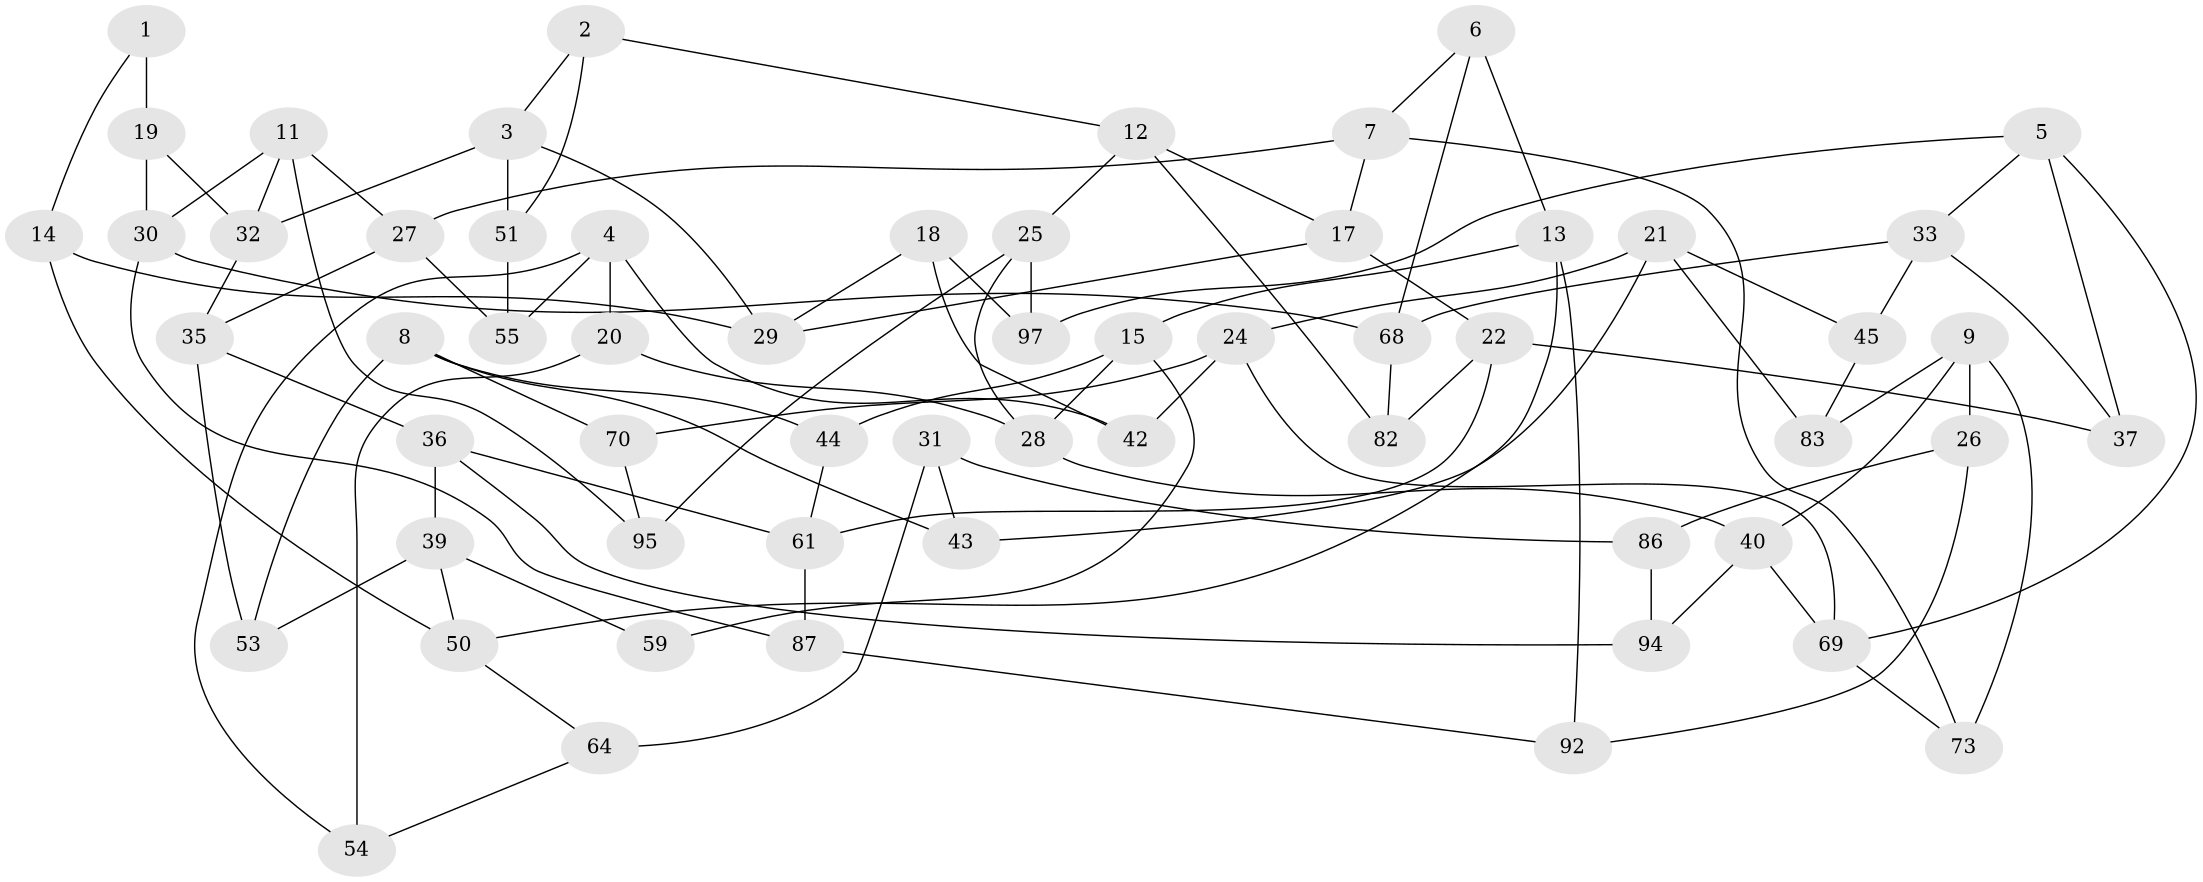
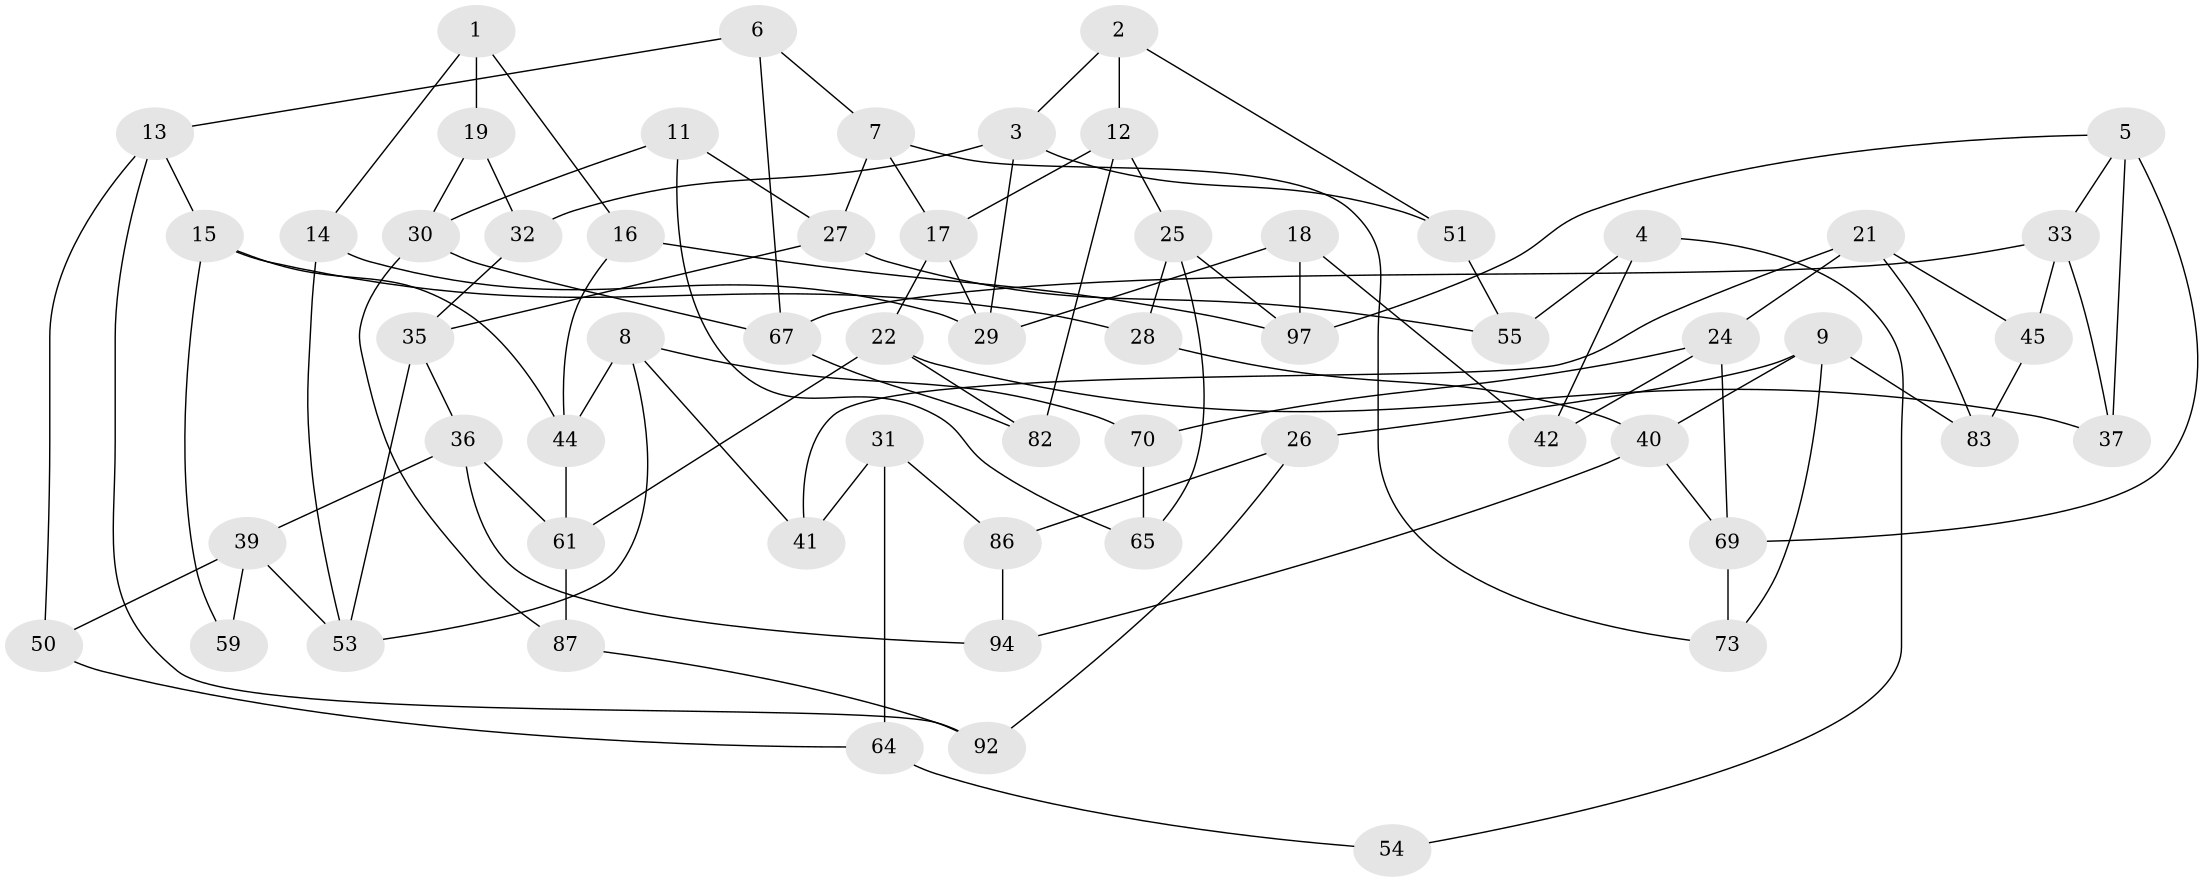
  graph {
    node [color=gray90 style=filled]
    1 [super="+63"]
    14 [super="+49"]
+   16
    19 [super="+77"]
    29 [super="+81"]
    50 [super="+76"]
    97 [super="+98"]
    44 [super="+89"]
    32 [super="+88"]
    30 [super="+38"]
    3 [super="+10"]
    51
    2
    12 [super="+56"]
    17 [super="+80"]
    25 [super="+91"]
    82
    55
    35 [super="+100"]
    4 [super="+72"]
-   20
    42
    n23 [label=54]
    28 [super="+60"]
    5 [super="+62"]
    33 [super="+85"]
    37
    69 [super="+90"]
-   67 [super="+78" label=68]
+   67 [super="+78"]
    45 [super="+52"]
    73
    6 [super="+66"]
    7 [super="+58"]
    13 [super="+68"]
    27 [super="+34"]
    15 [super="+23"]
    92
    22 [super="+99"]
    8 [super="+96"]
-   41 [label=43]
+   41
    53
    70
    61 [super="+93"]
-   95
+   95 [label=65]
    9 [super="+57"]
    26 [super="+48"]
    40 [super="+65"]
    83
    86
    94
    11 [super="+54"]
    87
    59
    64 [super="+75"]
    18
    21 [super="+46"]
    24 [super="+43"]
    36 [super="+71"]
    31 [super="+84"]
    39 [super="+47"]
    1 -- 14
+   1 -- 16
    1 -- 19 [weight=2]
    14 -- 29
-   14 -- 50
+   14 -- 53
+   16 -- 97
+   16 -- 44
    19 -- 32
    19 -- 30
    50 -- 64
    44 -- 61
    32 -- 35
    30 -- 67
    30 -- 87
    3 -- 29
    3 -- 32
    3 -- 51
    51 -- 55
    2 -- 3
    2 -- 51
    2 -- 12
    12 -- 17
    12 -- 25
    12 -- 82
    17 -- 29
    17 -- 22
    25 -- 97
    25 -- 28
    25 -- 95
    35 -- 53
    35 -- 36
    4 -- 55
-   4 -- 20
    4 -- 42
    4 -- n23
-   20 -- n23
-   20 -- 28
    28 -- 40
    5 -- 97
    5 -- 33
    5 -- 37
    5 -- 69
    33 -- 37
    33 -- 67
    33 -- 45
    69 -- 73
    67 -- 82
    45 -- 83
    6 -- 67
    6 -- 7
    6 -- 13
    7 -- 17
    7 -- 73
    7 -- 27
    13 -- 50
    13 -- 15
    13 -- 92
    27 -- 55
    27 -- 35
    15 -- 44
    15 -- 28
    15 -- 59
    22 -- 82
    22 -- 37
    22 -- 61
    8 -- 44
    8 -- 41
    8 -- 53
    8 -- 70
    70 -- 95
    61 -- 87
    9 -- 73
    9 -- 26
    9 -- 40
    9 -- 83
    26 -- 92
    26 -- 86
    40 -- 69
    40 -- 94
    86 -- 94
-   11 -- 32
    11 -- 30
    11 -- 27
    11 -- 95
    87 -- 92
    64 -- n23
    18 -- 29
    18 -- 97
    18 -- 42
    21 -- 45
    21 -- 41
    21 -- 83
    21 -- 24
    24 -- 42
    24 -- 69
    24 -- 70
    36 -- 61
    36 -- 94
    36 -- 39
    31 -- 41
    31 -- 86
    31 -- 64 [weight=2]
    39 -- 50
    39 -- 53
    39 -- 59
  }
